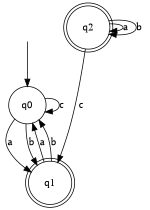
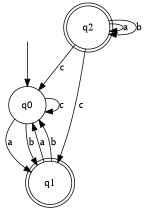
  digraph {
    fontname="PT Serif"
    node [fontname="PT Serif" shape=doublecircle]
    edge [fontname="PT Serif"]
    n1 [label=<<TABLE BORDER="0" CELLBORDER="" CELLSPACING="0"><TR><TD>_nil</TD></TR></TABLE>> style=invis shape=""]
    n2 [label=<<TABLE BORDER="0" CELLBORDER="0" CELLSPACING="0"><TR><TD>q0</TD></TR></TABLE>> shape=circle]
    n3 [label=<<TABLE BORDER="0" CELLBORDER="0" CELLSPACING="0"><TR><TD>q1</TD></TR></TABLE>>]
    n4 [label=<<TABLE BORDER="0" CELLBORDER="0" CELLSPACING="0"><TR><TD>q2</TD></TR></TABLE>>]
    n1 -> n2
    n2 -> n2 [label=c]
    n2 -> n3 [label=a]
    n2 -> n3 [label=b]
    n3 -> n2 [label=a]
    n3 -> n2 [label=b]
+   n4 -> n2 [label=c]
    n4 -> n3 [label=c]
    n4 -> n4 [label=a]
    n4 -> n4 [label=b]
  }
